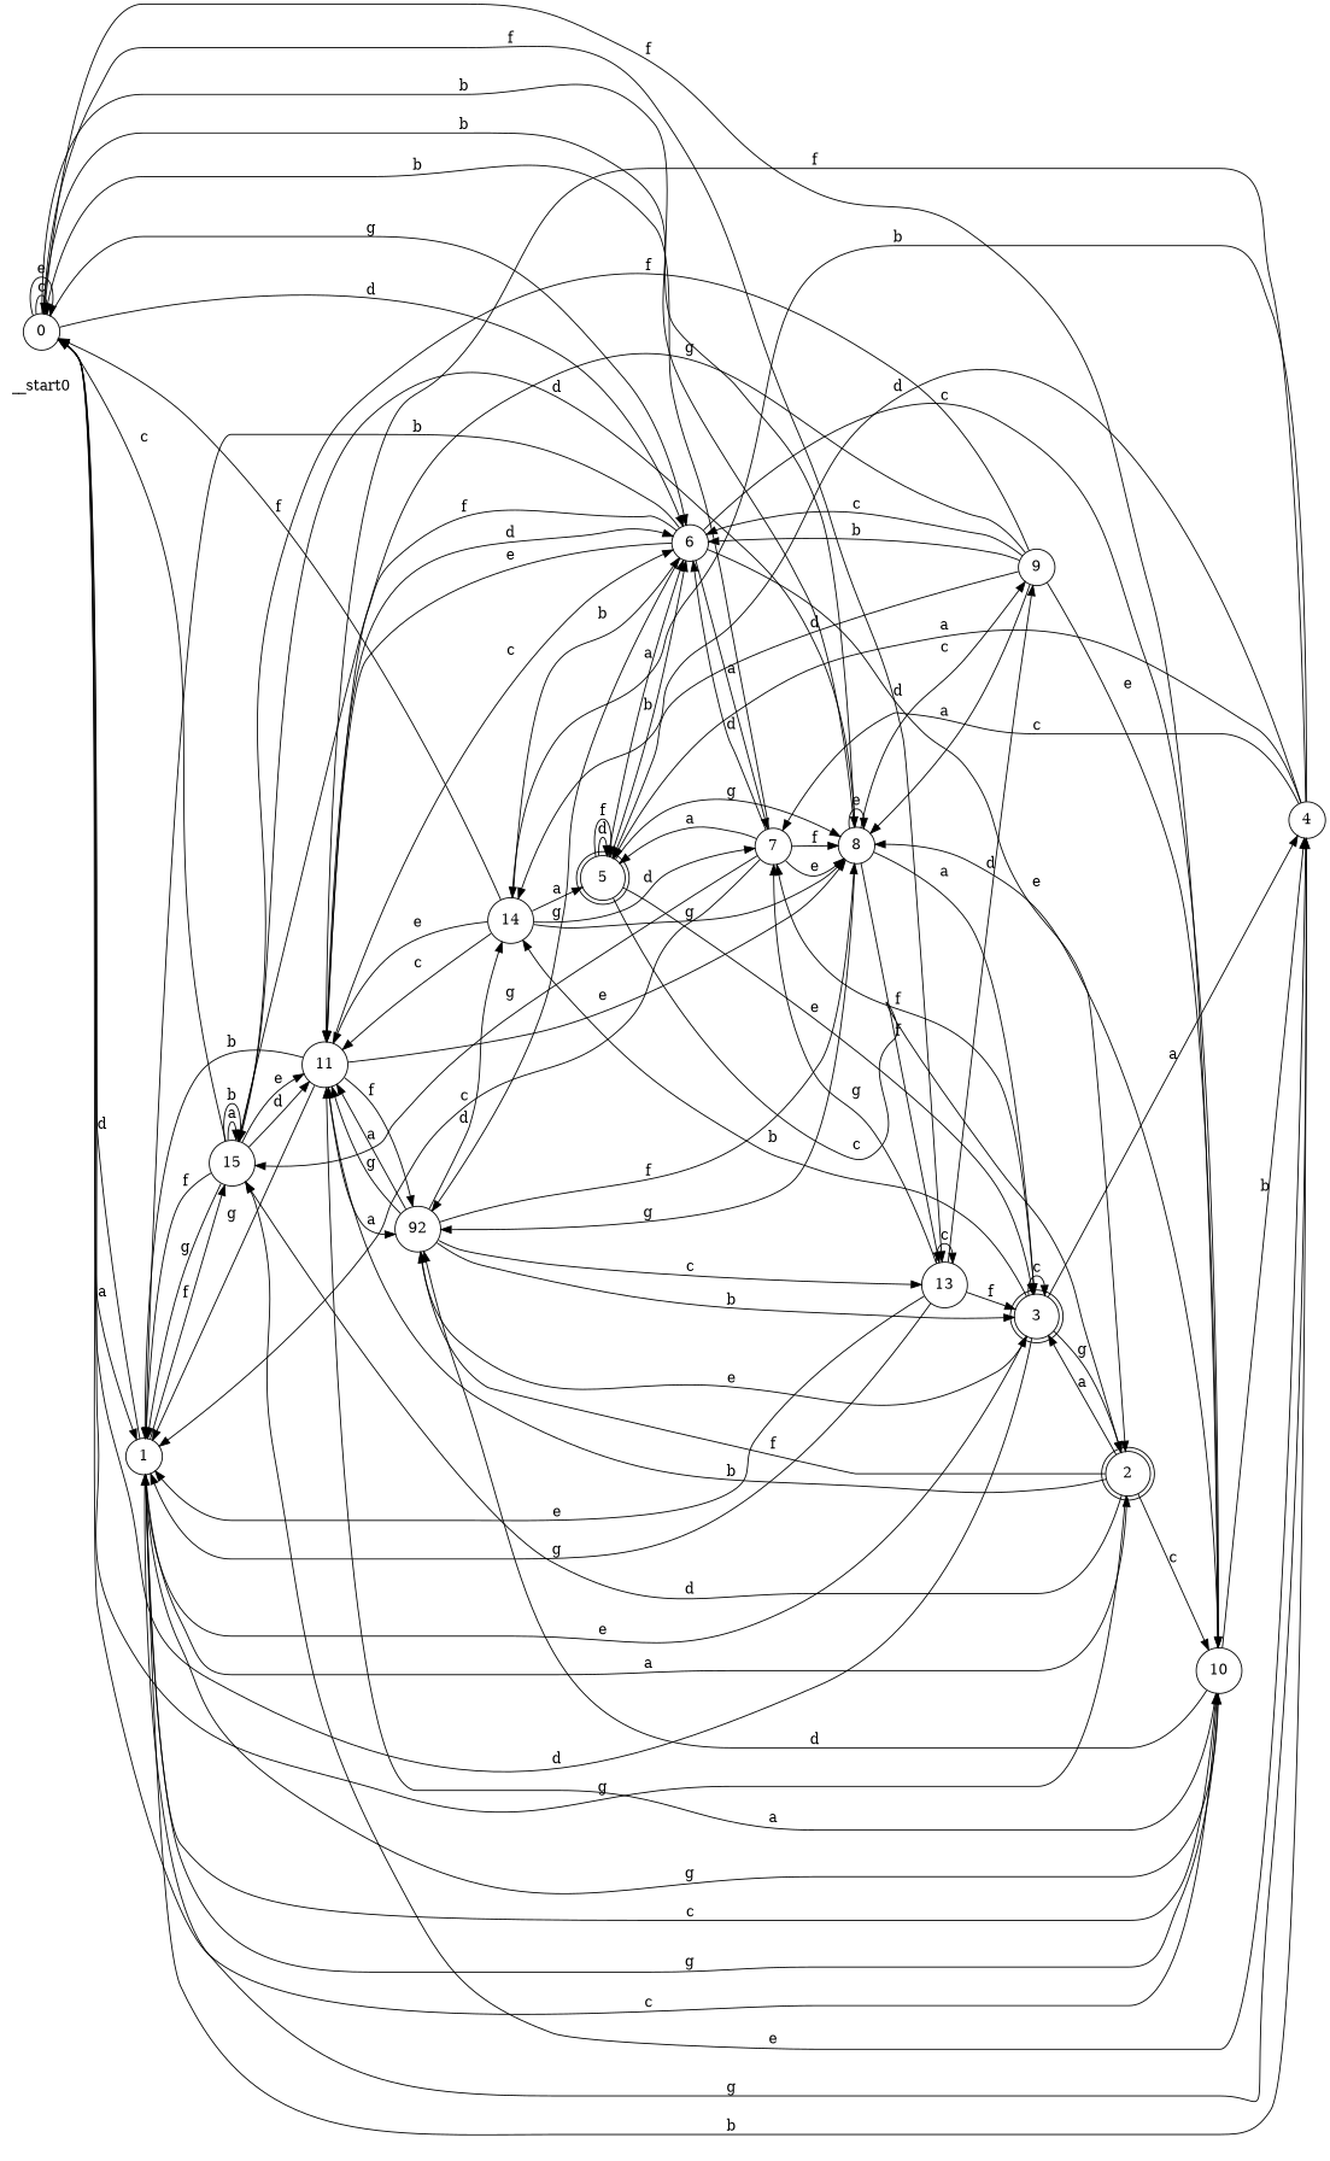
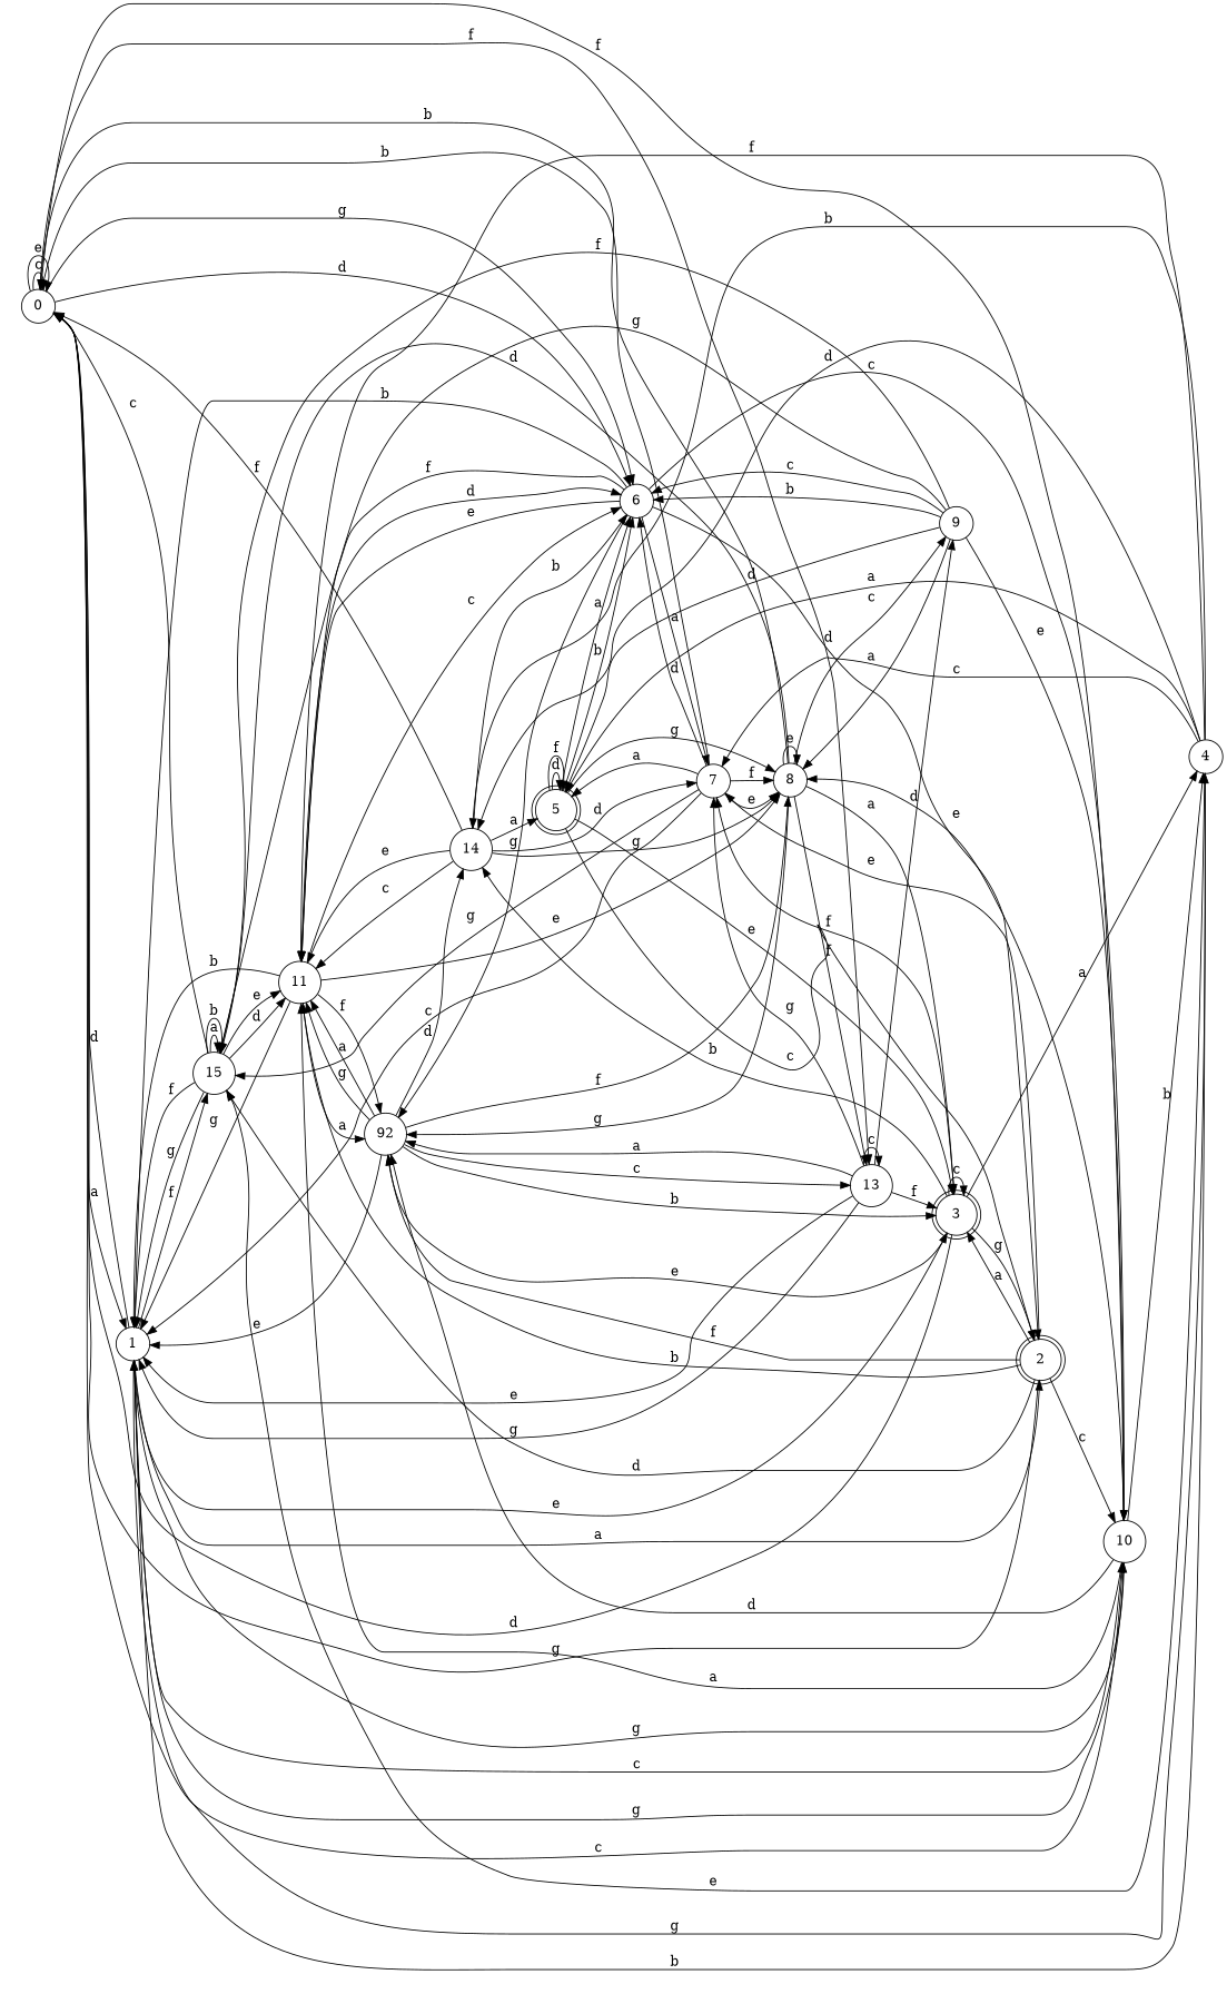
  digraph {
    rankdir=LR
    node [shape=circle color=black fillcolor=white style=filled]
-   __start0 [shape=none color="" fillcolor="" style=""]
    n2 [label=0]
    n3 [label=1]
    n4 [label=6]
    n5 [label=8]
    n6 [label=13]
    n7 [label=2 shape=doublecircle style="rounded,filled"]
    n8 [label=3 shape=doublecircle style="rounded,filled"]
    n9 [label=4]
    n10 [label=10]
    n11 [label=15]
    n12 [label=7]
    n13 [label=11]
    n14 [label=92]
    n15 [label=9]
    n16 [label=14]
    n17 [label=5 shape=doublecircle style="rounded,filled"]
    n2 -> n2 [label=c]
    n2 -> n2 [label=e]
    n2 -> n3 [label=a]
    n2 -> n4 [label=d]
    n2 -> n4 [label=g]
-   n2 -> n5 [label=b]
    n2 -> n6 [label=f]
    n3 -> n2 [label=d]
    n3 -> n7 [label=a]
    n3 -> n8 [label=e]
    n3 -> n9 [label=b]
    n3 -> n10 [label=c]
    n3 -> n10 [label=g]
    n3 -> n11 [label=f]
    n4 -> n3 [label=b]
    n4 -> n7 [label=d]
    n4 -> n10 [label=c]
    n4 -> n11 [label=f]
    n4 -> n12 [label=a]
    n4 -> n13 [label=e]
    n4 -> n14 [label=g]
    n5 -> n2 [label=b]
    n5 -> n5 [label=e]
    n5 -> n6 [label=f]
    n5 -> n8 [label=a]
    n5 -> n11 [label=d]
    n5 -> n14 [label=g]
    n5 -> n15 [label=c]
    n6 -> n3 [label=e]
    n6 -> n3 [label=g]
    n6 -> n6 [label=c]
    n6 -> n8 [label=f]
    n6 -> n12 [label=g]
+   n6 -> n14 [label=a]
    n6 -> n15 [label=d]
    n7 -> n2 [label=g]
    n7 -> n8 [label=a]
    n7 -> n10 [label=c]
    n7 -> n11 [label=d]
+   n7 -> n12 [label=e]
    n7 -> n13 [label=b]
    n7 -> n14 [label=f]
    n8 -> n2 [label=d]
    n8 -> n7 [label=g]
    n8 -> n8 [label=c]
    n8 -> n9 [label=a]
    n8 -> n12 [label=f]
    n8 -> n14 [label=e]
    n8 -> n16 [label=b]
    n9 -> n3 [label=g]
    n9 -> n11 [label=e]
    n9 -> n12 [label=c]
    n9 -> n13 [label=f]
    n9 -> n16 [label=b]
    n9 -> n16 [label=d]
    n9 -> n17 [label=a]
    n10 -> n2 [label=c]
    n10 -> n2 [label=f]
    n10 -> n3 [label=g]
    n10 -> n5 [label=e]
    n10 -> n9 [label=b]
    n10 -> n13 [label=a]
    n10 -> n14 [label=d]
    n11 -> n2 [label=c]
    n11 -> n3 [label=f]
    n11 -> n3 [label=g]
    n11 -> n11 [label=a]
    n11 -> n11 [label=b]
    n11 -> n13 [label=d]
    n11 -> n13 [label=e]
    n12 -> n2 [label=b]
    n12 -> n3 [label=c]
    n12 -> n4 [label=d]
    n12 -> n5 [label=e]
    n12 -> n5 [label=f]
    n12 -> n11 [label=g]
    n12 -> n17 [label=a]
    n13 -> n3 [label=b]
    n13 -> n3 [label=g]
    n13 -> n4 [label=c]
    n13 -> n4 [label=d]
    n13 -> n5 [label=e]
    n13 -> n14 [label=a]
    n13 -> n14 [label=f]
+   n14 -> n3 [label=e]
    n14 -> n5 [label=f]
    n14 -> n6 [label=c]
    n14 -> n8 [label=b]
    n14 -> n13 [label=a]
    n14 -> n13 [label=g]
    n14 -> n16 [label=d]
    n15 -> n4 [label=b]
    n15 -> n4 [label=c]
    n15 -> n5 [label=a]
    n15 -> n10 [label=e]
    n15 -> n11 [label=f]
    n15 -> n13 [label=g]
    n15 -> n17 [label=d]
    n16 -> n2 [label=f]
    n16 -> n4 [label=b]
    n16 -> n5 [label=g]
    n16 -> n12 [label=d]
    n16 -> n13 [label=c]
    n16 -> n13 [label=e]
    n16 -> n17 [label=a]
    n17 -> n4 [label=a]
    n17 -> n4 [label=b]
    n17 -> n5 [label=g]
    n17 -> n7 [label=c]
    n17 -> n8 [label=e]
    n17 -> n17 [label=d]
    n17 -> n17 [label=f]
  }
